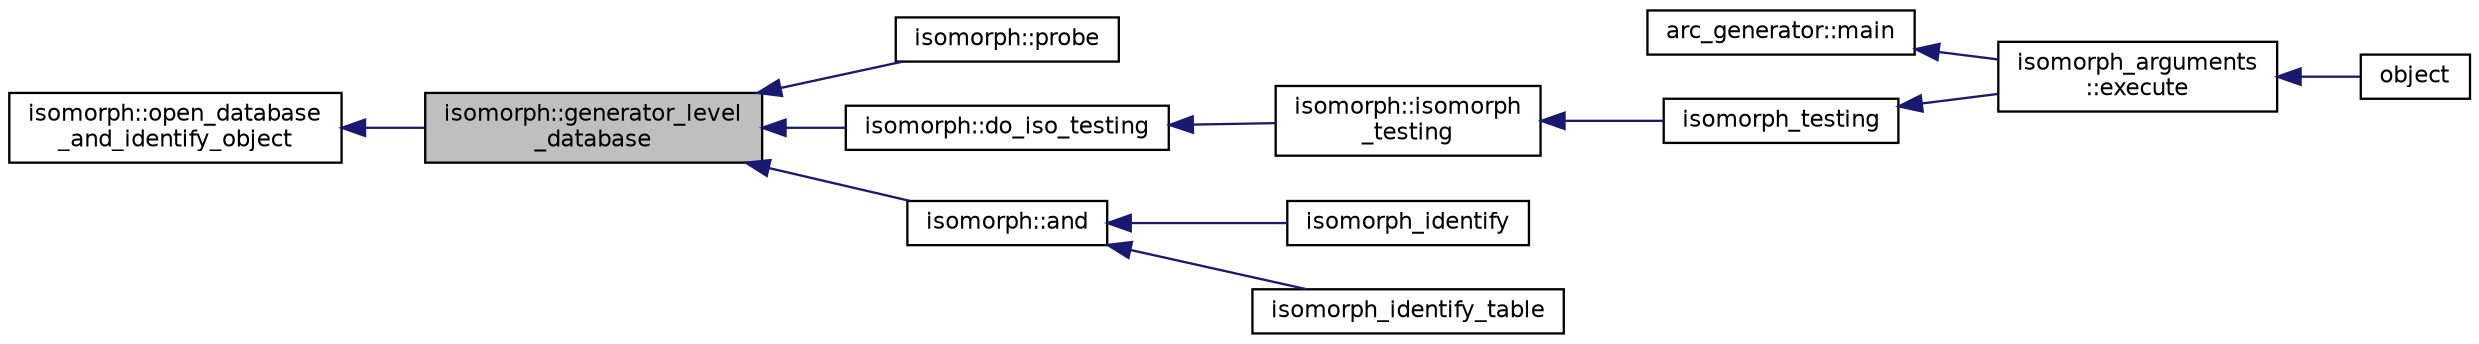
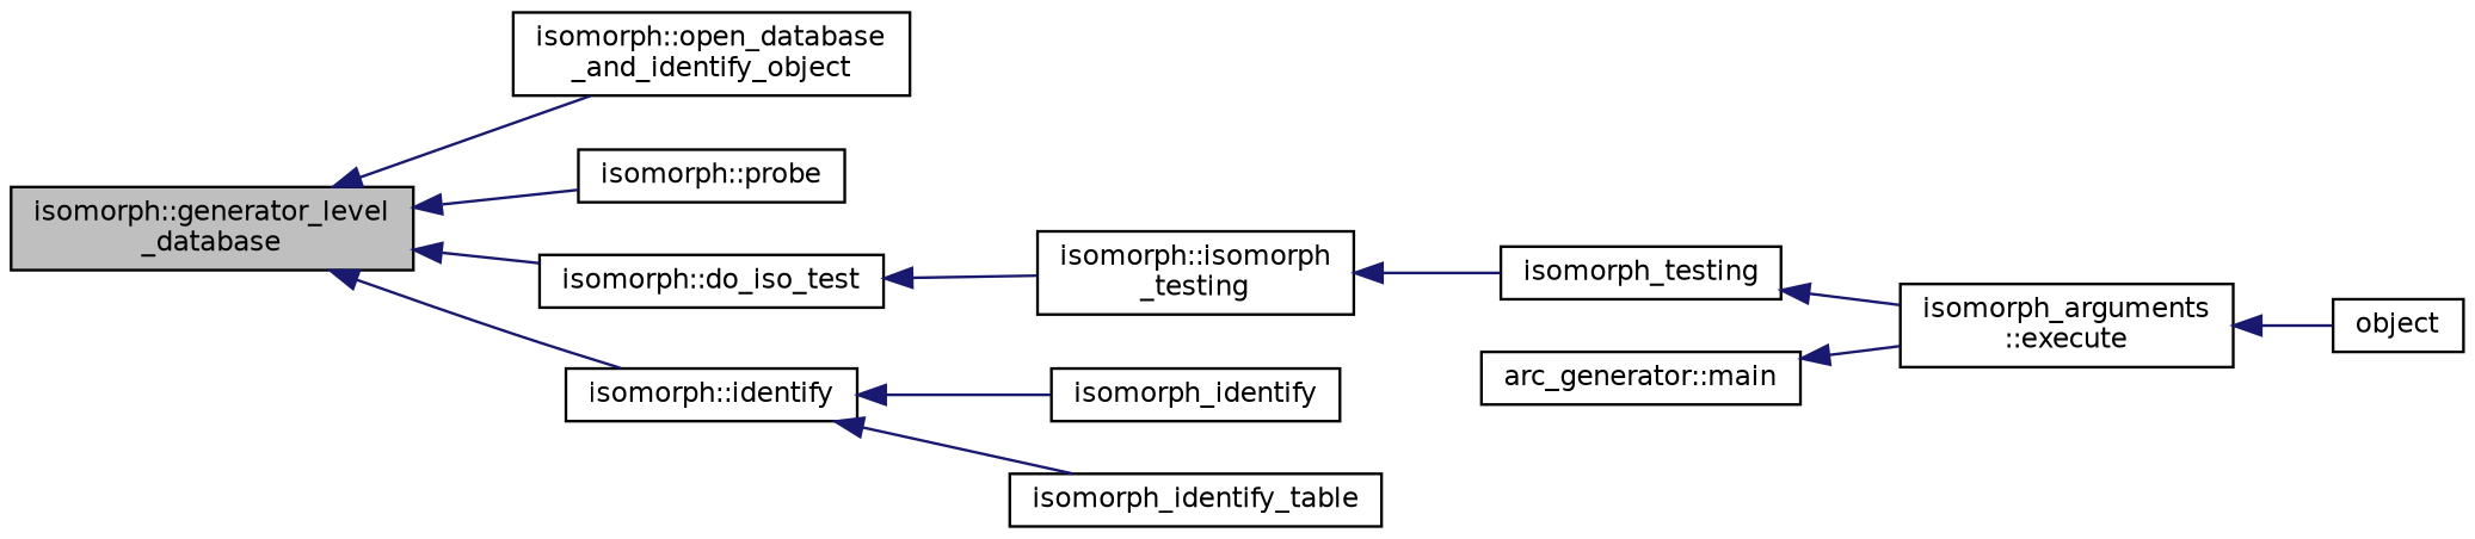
  digraph {
    rankdir=LR
    node [color=black fillcolor=white fontname=Helvetica fontsize=10 shape=record style=filled]
    edge [color=midnightblue dir=back fontname=Helvetica fontsize=10 labelfontname=Helvetica labelfontsize=10 style=solid]
    n1 [fillcolor=grey75 fontcolor=black height=0.2 label="isomorph::generator_level\l_database" width=0.4]
    n2 [height=0.2 label="isomorph::open_database\l_and_identify_object" width=0.4]
    n3 [height=0.2 label="isomorph::probe" width=0.4]
-   n4 [height=0.2 label="isomorph::do_iso_testing" width=0.4]
-   n5 [height=0.2 label="isomorph::and" width=0.4]
+   n4 [height=0.2 label="isomorph::do_iso_test" width=0.4]
+   n5 [height=0.2 label="isomorph::identify" width=0.4]
    n6 [height=0.2 label="isomorph::isomorph\l_testing" width=0.4]
    n7 [height=0.2 label=isomorph_identify width=0.4]
    n8 [height=0.2 label=isomorph_identify_table width=0.4]
    n9 [height=0.2 label=isomorph_testing width=0.4]
    n10 [height=0.2 label="isomorph_arguments\l::execute" width=0.4]
    n11 [height=0.2 label=object width=0.4]
    n12 [height=0.2 label="arc_generator::main" width=0.4]
-   n2 -> n1
+   n1 -> n2
    n1 -> n3
    n1 -> n4
    n1 -> n5
    n4 -> n6
    n5 -> n7
    n5 -> n8
    n6 -> n9
    n9 -> n10
    n10 -> n11
    n12 -> n10
  }
